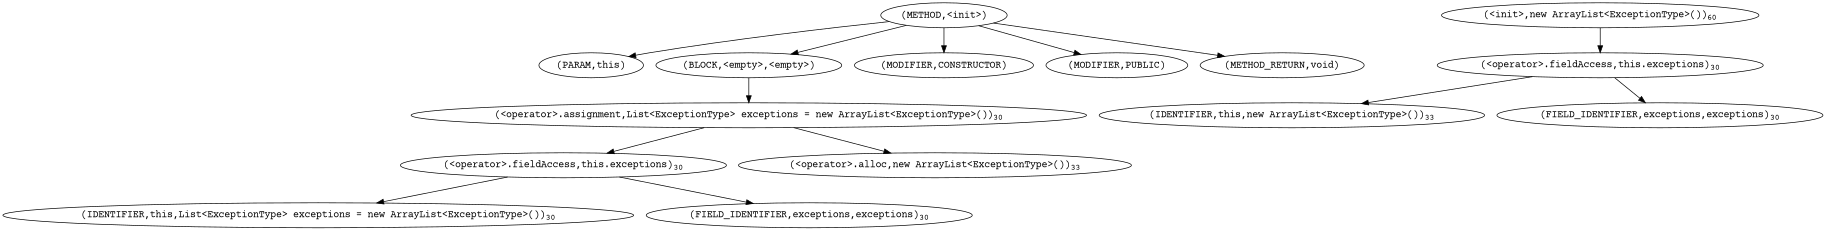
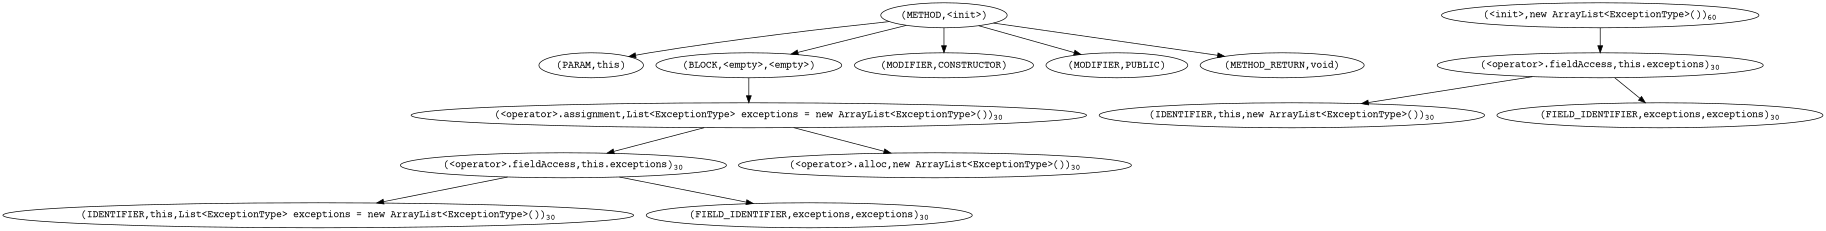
  digraph {
    fontname="Courier Prime"
    node [fontname="Courier Prime"]
    edge [fontname="Courier Prime"]
    n1 [label=<(METHOD,&lt;init&gt;)>]
    n2 [label=<(PARAM,this)>]
    n3 [label=<(BLOCK,&lt;empty&gt;,&lt;empty&gt;)>]
    n4 [label=<(MODIFIER,CONSTRUCTOR)>]
    n5 [label=<(MODIFIER,PUBLIC)>]
    n6 [label=<(METHOD_RETURN,void)>]
    n7 [label=<(&lt;operator&gt;.assignment,List&lt;ExceptionType&gt; exceptions = new ArrayList&lt;ExceptionType&gt;())<SUB>30</SUB>>]
    n8 [label=<(&lt;operator&gt;.fieldAccess,this.exceptions)<SUB>30</SUB>>]
-   n9 [label=<(&lt;operator&gt;.alloc,new ArrayList&lt;ExceptionType&gt;())<SUB>33</SUB>>]
+   n9 [label=<(&lt;operator&gt;.alloc,new ArrayList&lt;ExceptionType&gt;())<SUB>30</SUB>>]
    n10 [label=<(&lt;init&gt;,new ArrayList&lt;ExceptionType&gt;())<SUB>60</SUB>>]
    n11 [label=<(&lt;operator&gt;.fieldAccess,this.exceptions)<SUB>30</SUB>>]
    n12 [label=<(IDENTIFIER,this,List&lt;ExceptionType&gt; exceptions = new ArrayList&lt;ExceptionType&gt;())<SUB>30</SUB>>]
    n13 [label=<(FIELD_IDENTIFIER,exceptions,exceptions)<SUB>30</SUB>>]
-   n14 [label=<(IDENTIFIER,this,new ArrayList&lt;ExceptionType&gt;())<SUB>33</SUB>>]
+   n14 [label=<(IDENTIFIER,this,new ArrayList&lt;ExceptionType&gt;())<SUB>30</SUB>>]
    n15 [label=<(FIELD_IDENTIFIER,exceptions,exceptions)<SUB>30</SUB>>]
    n1 -> n2
    n1 -> n3
    n1 -> n4
    n1 -> n5
    n1 -> n6
    n3 -> n7
    n7 -> n8
    n7 -> n9
    n8 -> n12
    n8 -> n13
    n10 -> n11
    n11 -> n14
    n11 -> n15
  }
